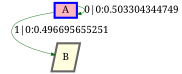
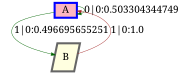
  digraph {
    fontname="Noto Serif"
    node [fontname="Noto Serif" fontsize=24 penwidth=5 style=filled]
    edge [fontname="Noto Serif" fontsize=24 color=darkgreen]
    A [shape=box fillcolor=lightpink color=blue]
    B [shape=parallelogram fillcolor=lightyellow color=gray40]
    A -> A [label="0|0:0.503304344749\l"]
    A -> B [label="1|0:0.496695655251\l"]
+   B -> A [label="1|0:1.0\l" color=brown]
  }
